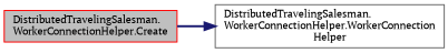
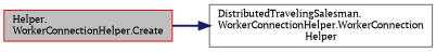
  digraph {
    rankdir=LR
    fontname="PT Serif"
    node [fontname="PT Serif" fontsize=10 shape=record style=filled]
-   n1 [color=red fillcolor=grey75 fontcolor=black height=0.2 label="DistributedTravelingSalesman.\lWorkerConnectionHelper.Create" width=0.4]
+   n1 [color=red fillcolor=grey75 fontcolor=black height=0.2 label="Helper.\lWorkerConnectionHelper.Create" width=0.4]
    n2 [color=gray40 fillcolor=white height=0.2 label="DistributedTravelingSalesman.\lWorkerConnectionHelper.WorkerConnection\lHelper" width=0.4]
    n1 -> n2 [color=midnightblue fontname="PT Serif" fontsize=10 labelfontname=Helvetica labelfontsize=10 style=bold]
  }
